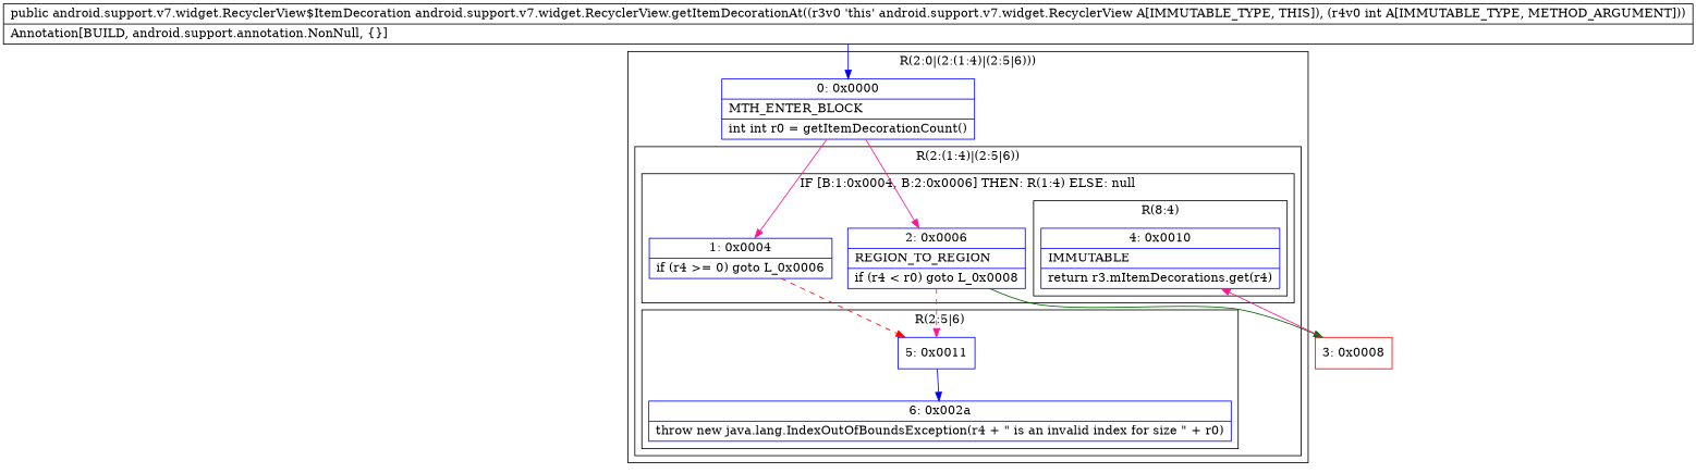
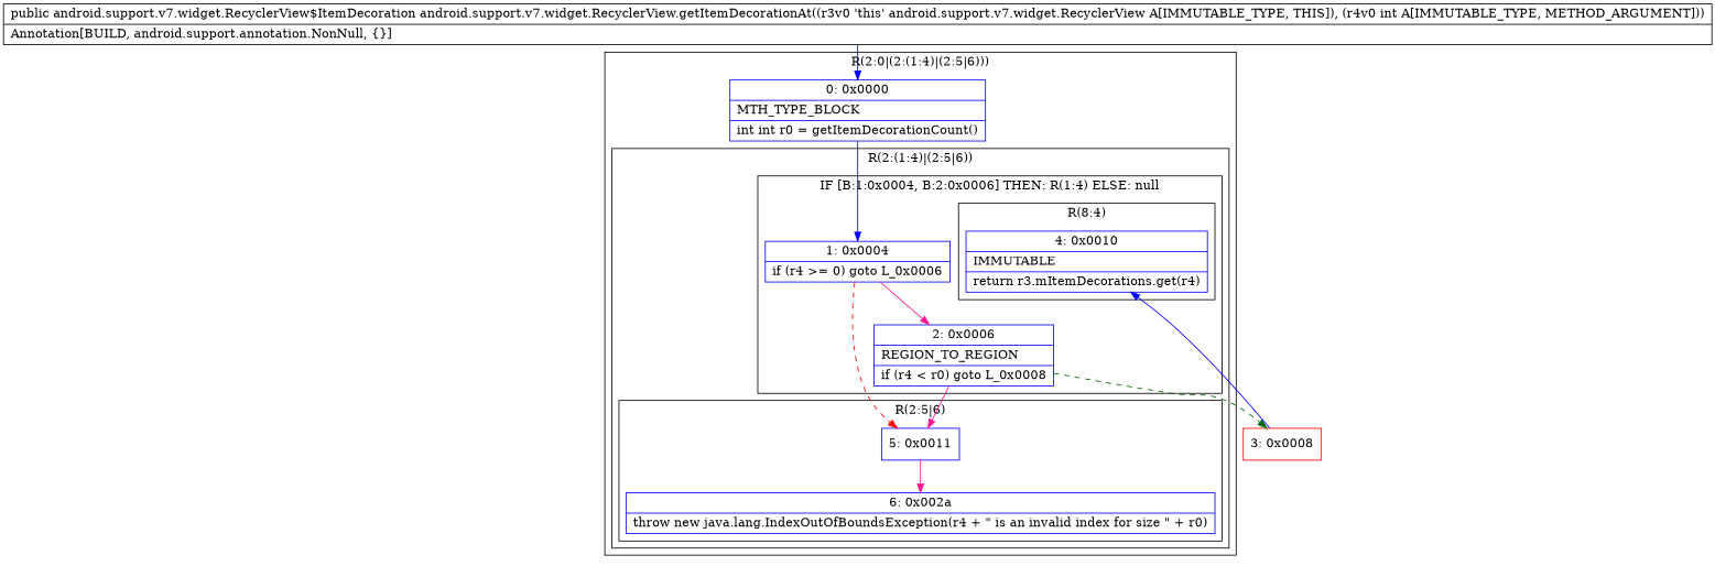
  digraph {
    node [color=blue shape=record]
    edge [color=deeppink]
    n1 [label="{4\:\ 0x0010|IMMUTABLE\l|return r3.mItemDecorations.get(r4)\l}"]
    n2 [label="{1\:\ 0x0004|if (r4 \>= 0) goto L_0x0006\l}"]
    n3 [label="{2\:\ 0x0006|REGION_TO_REGION\l|if (r4 \< r0) goto L_0x0008\l}"]
    n4 [label="{5\:\ 0x0011}"]
    n5 [label="{6\:\ 0x002a|throw new java.lang.IndexOutOfBoundsException(r4 + \" is an invalid index for size \" + r0)\l}"]
-   n6 [label="{0\:\ 0x0000|MTH_ENTER_BLOCK\l|int int r0 = getItemDecorationCount()\l}"]
+   n6 [label="{0\:\ 0x0000|MTH_TYPE_BLOCK\l|int int r0 = getItemDecorationCount()\l}"]
    n7 [color=red label="{3\:\ 0x0008}"]
    n8 [label="{public android.support.v7.widget.RecyclerView$ItemDecoration android.support.v7.widget.RecyclerView.getItemDecorationAt((r3v0 'this' android.support.v7.widget.RecyclerView A[IMMUTABLE_TYPE, THIS]), (r4v0 int A[IMMUTABLE_TYPE, METHOD_ARGUMENT]))  | Annotation[BUILD, android.support.annotation.NonNull, \{\}]\l}" color=""]
    subgraph cluster_1 {
      label="R(2:0|(2:(1:4)|(2:5|6)))"
      n6
      subgraph cluster_2 {
        label="R(2:(1:4)|(2:5|6))"
        subgraph cluster_3 {
          label="IF [B:1:0x0004, B:2:0x0006] THEN: R(1:4) ELSE: null"
          n2
          n3
          subgraph cluster_4 {
            label="R(8:4)"
            n1
          }
        }
        subgraph cluster_5 {
          label="R(2:5|6)"
          n4
          n5
        }
      }
    }
-   n6 -> n3
+   n2 -> n3
    n2 -> n4 [color=red style=dashed]
-   n3 -> n4 [style=dashed]
-   n3 -> n7 [color=darkgreen]
-   n4 -> n5 [color=blue]
-   n6 -> n2
-   n7 -> n1
+   n3 -> n4 [style=solid]
+   n3 -> n7 [color=darkgreen style=dashed]
+   n4 -> n5
+   n6 -> n2 [color=blue]
+   n7 -> n1 [color=blue]
    n8 -> n6 [color=blue]
  }
